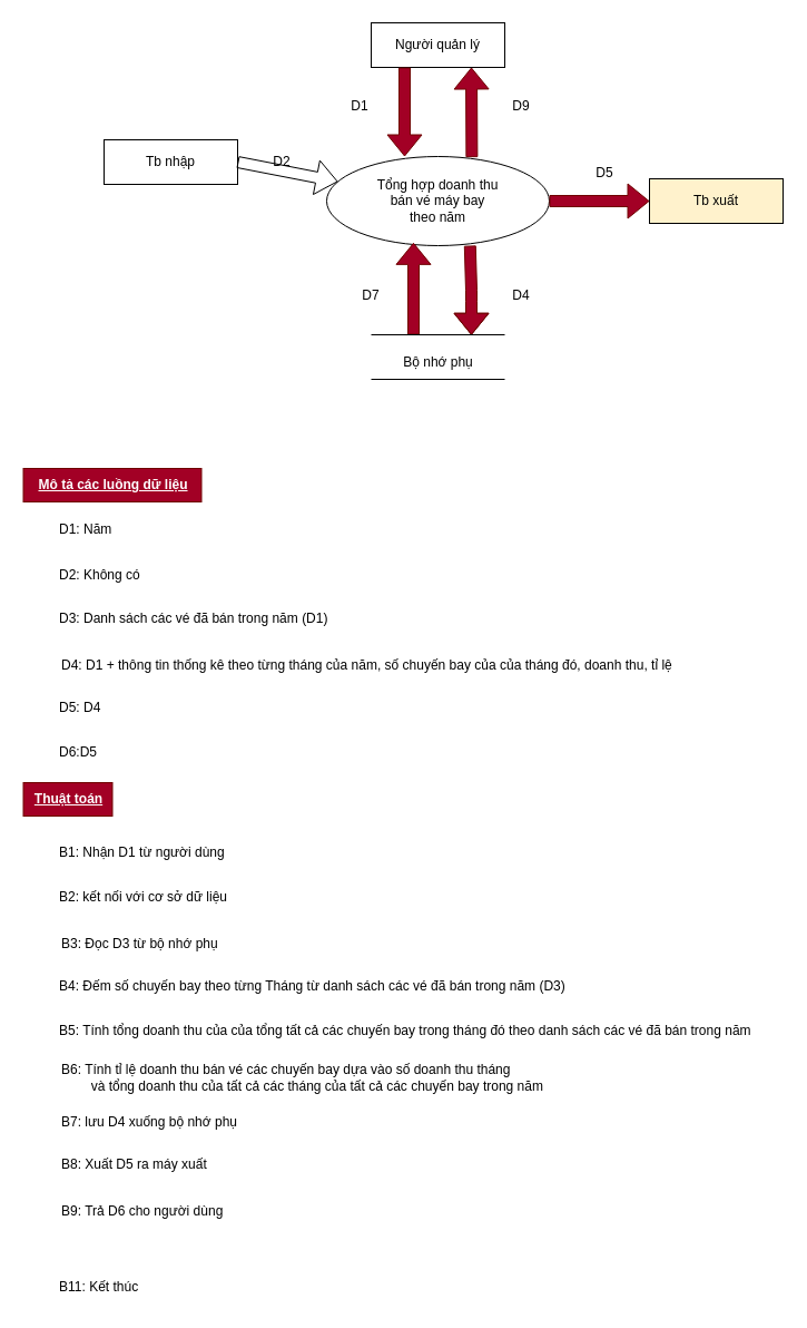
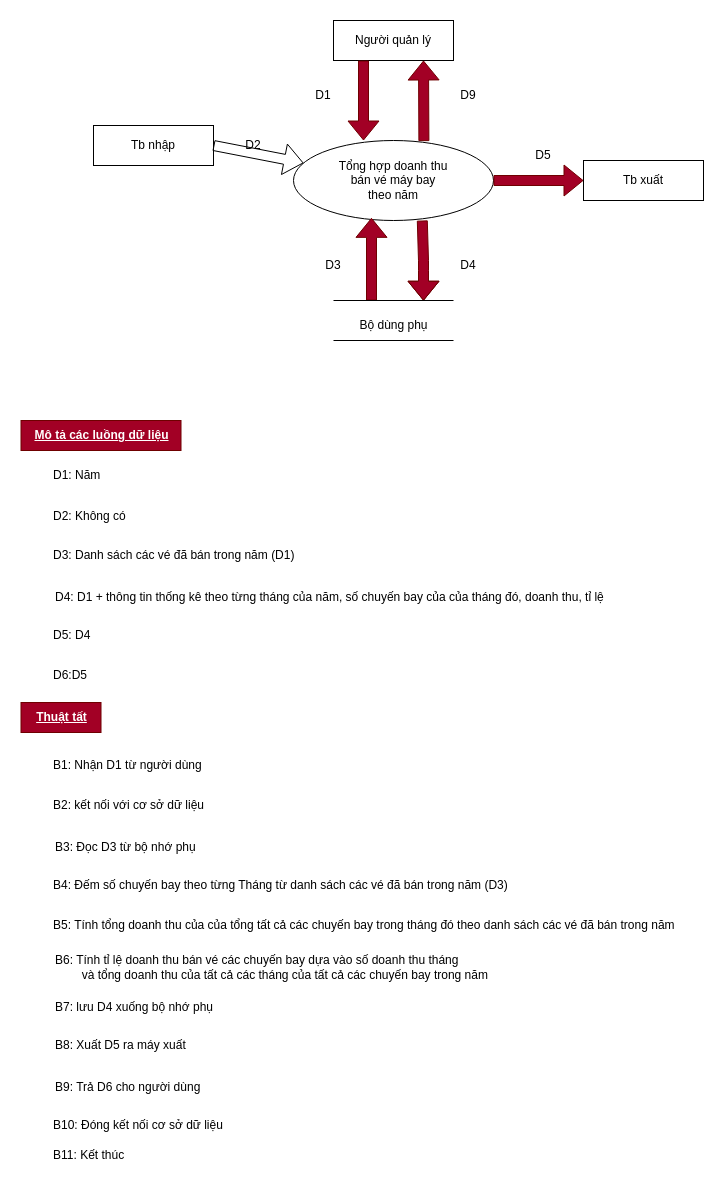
  <mxCell id="0" />
  <mxCell id="1" parent="0" />
  <mxCell id="2" style="edgeStyle=orthogonalEdgeStyle;rounded=0;orthogonalLoop=1;jettySize=auto;html=1;exitX=1;exitY=0.5;exitDx=0;exitDy=0;" parent="1" source="3" edge="1"><mxGeometry relative="1" as="geometry"><mxPoint x="503" y="180" as="targetPoint" /></mxGeometry></mxCell>
  <mxCell id="3" value="Tổng hợp doanh thu&lt;br&gt;bán vé máy bay&lt;br&gt;theo năm" style="ellipse;whiteSpace=wrap;html=1;" parent="1" vertex="1"><mxGeometry x="293" y="140" width="200" height="80" as="geometry" /></mxCell>
  <mxCell id="4" value="Người quản lý" style="rounded=0;whiteSpace=wrap;html=1;" parent="1" vertex="1"><mxGeometry x="333" y="20" width="120" height="40" as="geometry" /></mxCell>
  <mxCell id="5" value="Tb nhập" style="rounded=0;whiteSpace=wrap;html=1;" parent="1" vertex="1"><mxGeometry x="93" y="125" width="120" height="40" as="geometry" /></mxCell>
- <mxCell id="6" value="Tb xuất" style="rounded=0;whiteSpace=wrap;html=1;fillColor=#fff2cc;" parent="1" vertex="1"><mxGeometry x="583" y="160" width="120" height="40" as="geometry" /></mxCell>
+ <mxCell id="6" value="Tb xuất" style="rounded=0;whiteSpace=wrap;html=1;" parent="1" vertex="1"><mxGeometry x="583" y="160" width="120" height="40" as="geometry" /></mxCell>
  <mxCell id="7" value="" style="shape=flexArrow;endArrow=classic;html=1;rounded=0;exitX=0.25;exitY=1;exitDx=0;exitDy=0;fillColor=#a20025;strokeColor=#6F0000;" parent="1" source="4" edge="1"><mxGeometry width="50" height="50" relative="1" as="geometry"><mxPoint x="373" y="290" as="sourcePoint" /><mxPoint x="363" y="140" as="targetPoint" /></mxGeometry></mxCell>
  <mxCell id="8" value="" style="shape=flexArrow;endArrow=classic;html=1;rounded=0;exitX=0.652;exitY=0.008;exitDx=0;exitDy=0;exitPerimeter=0;entryX=0.75;entryY=1;entryDx=0;entryDy=0;fillColor=#a20025;strokeColor=#6F0000;" parent="1" source="3" target="4" edge="1"><mxGeometry width="50" height="50" relative="1" as="geometry"><mxPoint x="383" y="220" as="sourcePoint" /><mxPoint x="383" y="90" as="targetPoint" /></mxGeometry></mxCell>
  <mxCell id="9" value="" style="shape=flexArrow;endArrow=classic;html=1;rounded=0;exitX=1;exitY=0.5;exitDx=0;exitDy=0;" parent="1" source="5" target="3" edge="1"><mxGeometry width="50" height="50" relative="1" as="geometry"><mxPoint x="383" y="220" as="sourcePoint" /><mxPoint x="433" y="170" as="targetPoint" /></mxGeometry></mxCell>
  <mxCell id="10" value="" style="shape=flexArrow;endArrow=classic;html=1;rounded=0;fillColor=#a20025;strokeColor=#6F0000;" parent="1" source="3" edge="1"><mxGeometry width="50" height="50" relative="1" as="geometry"><mxPoint x="383" y="220" as="sourcePoint" /><mxPoint x="583" y="180" as="targetPoint" /></mxGeometry></mxCell>
  <mxCell id="11" value="" style="shape=flexArrow;endArrow=classic;html=1;rounded=0;exitX=0.644;exitY=0.997;exitDx=0;exitDy=0;exitPerimeter=0;fillColor=#a20025;strokeColor=#6F0000;" parent="1" edge="1"><mxGeometry width="50" height="50" relative="1" as="geometry"><mxPoint x="421.8" y="220" as="sourcePoint" /><mxPoint x="423" y="300.24" as="targetPoint" /><Array as="points"><mxPoint x="423" y="260.24" /><mxPoint x="423" y="270.24" /></Array></mxGeometry></mxCell>
  <mxCell id="12" value="" style="shape=flexArrow;endArrow=classic;html=1;rounded=0;entryX=0.39;entryY=0.967;entryDx=0;entryDy=0;entryPerimeter=0;fillColor=#a20025;strokeColor=#6F0000;" parent="1" target="3" edge="1"><mxGeometry width="50" height="50" relative="1" as="geometry"><mxPoint x="371" y="300" as="sourcePoint" /><mxPoint x="323" y="250" as="targetPoint" /></mxGeometry></mxCell>
  <mxCell id="13" value="D1" style="text;html=1;align=center;verticalAlign=middle;whiteSpace=wrap;rounded=0;" parent="1" vertex="1"><mxGeometry x="293" y="80" width="60" height="30" as="geometry" /></mxCell>
  <mxCell id="14" value="D9" style="text;html=1;align=center;verticalAlign=middle;whiteSpace=wrap;rounded=0;" parent="1" vertex="1"><mxGeometry x="438" y="80" width="60" height="30" as="geometry" /></mxCell>
  <mxCell id="15" value="D2" style="text;html=1;align=center;verticalAlign=middle;whiteSpace=wrap;rounded=0;" parent="1" vertex="1"><mxGeometry x="223" y="130" width="60" height="30" as="geometry" /></mxCell>
- <mxCell id="16" value="D7" style="text;html=1;align=center;verticalAlign=middle;whiteSpace=wrap;rounded=0;" parent="1" vertex="1"><mxGeometry x="303" y="250" width="60" height="30" as="geometry" /></mxCell>
+ <mxCell id="16" value="D3" style="text;html=1;align=center;verticalAlign=middle;whiteSpace=wrap;rounded=0;" parent="1" vertex="1"><mxGeometry x="303" y="250" width="60" height="30" as="geometry" /></mxCell>
  <mxCell id="17" value="D4" style="text;html=1;align=center;verticalAlign=middle;whiteSpace=wrap;rounded=0;" parent="1" vertex="1"><mxGeometry x="438" y="250" width="60" height="30" as="geometry" /></mxCell>
  <mxCell id="18" value="D5" style="text;html=1;align=center;verticalAlign=middle;whiteSpace=wrap;rounded=0;" parent="1" vertex="1"><mxGeometry x="513" y="140" width="60" height="30" as="geometry" /></mxCell>
  <mxCell id="19" value="D1: Năm" style="text;html=1;align=left;verticalAlign=middle;resizable=0;points=[];autosize=1;strokeColor=none;fillColor=none;" parent="1" vertex="1"><mxGeometry x="50.5" y="460" width="70" height="30" as="geometry" /></mxCell>
  <mxCell id="20" value="D2: Không có" style="text;html=1;align=left;verticalAlign=middle;resizable=0;points=[];autosize=1;strokeColor=none;fillColor=none;" parent="1" vertex="1"><mxGeometry x="50.5" y="501" width="100" height="30" as="geometry" /></mxCell>
  <mxCell id="21" value="D3: Danh sách các vé đã bán trong năm (D1)&amp;nbsp;" style="text;html=1;align=left;verticalAlign=middle;resizable=0;points=[];autosize=1;strokeColor=none;fillColor=none;" parent="1" vertex="1"><mxGeometry x="50.5" y="540" width="270" height="30" as="geometry" /></mxCell>
  <mxCell id="22" value="D4: D1 + thông tin thống kê theo từng tháng của năm, số chuyến bay của của tháng đó, doanh thu, tỉ lệ&amp;nbsp;" style="text;html=1;align=left;verticalAlign=middle;resizable=0;points=[];autosize=1;strokeColor=none;fillColor=none;" parent="1" vertex="1"><mxGeometry x="53" y="582" width="580" height="30" as="geometry" /></mxCell>
  <mxCell id="23" value="D5: D4" style="text;html=1;align=left;verticalAlign=middle;resizable=0;points=[];autosize=1;strokeColor=none;fillColor=none;" parent="1" vertex="1"><mxGeometry x="50.5" y="620" width="60" height="30" as="geometry" /></mxCell>
  <mxCell id="24" value="D6:D5" style="text;html=1;align=left;verticalAlign=middle;resizable=0;points=[];autosize=1;strokeColor=none;fillColor=none;" parent="1" vertex="1"><mxGeometry x="50.5" y="660" width="60" height="30" as="geometry" /></mxCell>
  <mxCell id="25" value="&lt;b&gt;&lt;u&gt;Mô tả các luồng dữ liệu&lt;/u&gt;&lt;/b&gt;" style="text;html=1;align=center;verticalAlign=middle;resizable=0;points=[];autosize=1;strokeColor=#6F0000;fillColor=#a20025;fontColor=#ffffff;" parent="1" vertex="1"><mxGeometry x="20.5" y="420" width="160" height="30" as="geometry" /></mxCell>
- <mxCell id="26" value="&lt;b&gt;&lt;u&gt;Thuật toán&lt;/u&gt;&lt;/b&gt;" style="text;html=1;align=center;verticalAlign=middle;resizable=0;points=[];autosize=1;strokeColor=#6F0000;fillColor=#a20025;fontColor=#ffffff;" parent="1" vertex="1"><mxGeometry x="20.5" y="702" width="80" height="30" as="geometry" /></mxCell>
+ <mxCell id="26" value="&lt;b&gt;&lt;u&gt;Thuật tất&lt;/u&gt;&lt;/b&gt;" style="text;html=1;align=center;verticalAlign=middle;resizable=0;points=[];autosize=1;strokeColor=#6F0000;fillColor=#a20025;fontColor=#ffffff;" parent="1" vertex="1"><mxGeometry x="20.5" y="702" width="80" height="30" as="geometry" /></mxCell>
  <mxCell id="27" value="B1: Nhận D1 từ người dùng" style="text;html=1;align=left;verticalAlign=middle;resizable=0;points=[];autosize=1;strokeColor=none;fillColor=none;" parent="1" vertex="1"><mxGeometry x="50.5" y="750" width="170" height="30" as="geometry" /></mxCell>
  <mxCell id="28" value="B2: kết nối với cơ sở dữ liệu" style="text;html=1;align=left;verticalAlign=middle;resizable=0;points=[];autosize=1;strokeColor=none;fillColor=none;" parent="1" vertex="1"><mxGeometry x="50.5" y="790" width="170" height="30" as="geometry" /></mxCell>
  <mxCell id="29" value="B3: Đọc D3 từ bộ nhớ phụ" style="text;html=1;align=left;verticalAlign=middle;resizable=0;points=[];autosize=1;strokeColor=none;fillColor=none;" parent="1" vertex="1"><mxGeometry x="53" y="832" width="160" height="30" as="geometry" /></mxCell>
  <mxCell id="30" value="B4: Đếm số chuyến bay theo từng Tháng từ danh sách các vé đã bán trong năm (D3)" style="text;html=1;align=left;verticalAlign=middle;resizable=0;points=[];autosize=1;strokeColor=none;fillColor=none;" parent="1" vertex="1"><mxGeometry x="50.5" y="870" width="480" height="30" as="geometry" /></mxCell>
  <mxCell id="31" value="B5: Tính tổng doanh thu của của tổng tất cả các chuyến bay trong tháng đó theo danh sách các vé đã bán trong năm" style="text;html=1;align=left;verticalAlign=middle;resizable=0;points=[];autosize=1;strokeColor=none;fillColor=none;" parent="1" vertex="1"><mxGeometry x="50.5" y="910" width="650" height="30" as="geometry" /></mxCell>
  <mxCell id="32" value="B6: Tính tỉ lệ doanh thu bán vé các chuyến bay dựa vào số doanh thu tháng&lt;br&gt;&lt;span style=&quot;white-space: pre;&quot;&gt;&#09;&lt;/span&gt;và tổng doanh thu của tất cả các tháng của tất cả các chuyến bay trong năm&amp;nbsp;" style="text;html=1;align=left;verticalAlign=middle;resizable=0;points=[];autosize=1;strokeColor=none;fillColor=none;" parent="1" vertex="1"><mxGeometry x="53" y="947" width="460" height="40" as="geometry" /></mxCell>
  <mxCell id="33" value="B7: lưu D4 xuống bộ nhớ phụ" style="text;html=1;align=left;verticalAlign=middle;resizable=0;points=[];autosize=1;strokeColor=none;fillColor=none;" parent="1" vertex="1"><mxGeometry x="53" y="992" width="180" height="30" as="geometry" /></mxCell>
  <mxCell id="34" value="B8: Xuất D5 ra máy xuất" style="text;html=1;align=left;verticalAlign=middle;resizable=0;points=[];autosize=1;strokeColor=none;fillColor=none;" parent="1" vertex="1"><mxGeometry x="53" y="1030" width="150" height="30" as="geometry" /></mxCell>
  <mxCell id="35" value="B9: Trả D6 cho người dùng" style="text;html=1;align=left;verticalAlign=middle;resizable=0;points=[];autosize=1;strokeColor=none;fillColor=none;" parent="1" vertex="1"><mxGeometry x="53" y="1072" width="170" height="30" as="geometry" /></mxCell>
+ <mxCell id="36" value="B10: Đóng kết nối cơ sở dữ liệu" style="text;html=1;align=left;verticalAlign=middle;resizable=0;points=[];autosize=1;strokeColor=none;fillColor=none;" parent="1" vertex="1"><mxGeometry x="50.5" y="1110" width="190" height="30" as="geometry" /></mxCell>
  <mxCell id="37" value="" style="endArrow=none;html=1;rounded=0;" parent="1" edge="1"><mxGeometry width="50" height="50" relative="1" as="geometry"><mxPoint x="333" y="300" as="sourcePoint" /><mxPoint x="453" y="300" as="targetPoint" /></mxGeometry></mxCell>
  <mxCell id="38" value="" style="endArrow=none;html=1;rounded=0;" parent="1" edge="1"><mxGeometry width="50" height="50" relative="1" as="geometry"><mxPoint x="333" y="340" as="sourcePoint" /><mxPoint x="453" y="340" as="targetPoint" /></mxGeometry></mxCell>
- <mxCell id="39" value="Bộ nhớ phụ" style="text;html=1;align=center;verticalAlign=middle;resizable=0;points=[];autosize=1;strokeColor=none;fillColor=none;" parent="1" vertex="1"><mxGeometry x="348" y="310" width="90" height="30" as="geometry" /></mxCell>
+ <mxCell id="39" value="Bộ dùng phụ" style="text;html=1;align=center;verticalAlign=middle;resizable=0;points=[];autosize=1;strokeColor=none;fillColor=none;" parent="1" vertex="1"><mxGeometry x="348" y="310" width="90" height="30" as="geometry" /></mxCell>
  <mxCell id="40" value="B11: Kết thúc" style="text;html=1;align=left;verticalAlign=middle;resizable=0;points=[];autosize=1;strokeColor=none;fillColor=none;" parent="1" vertex="1"><mxGeometry x="50.5" y="1140" width="90" height="30" as="geometry" /></mxCell>
